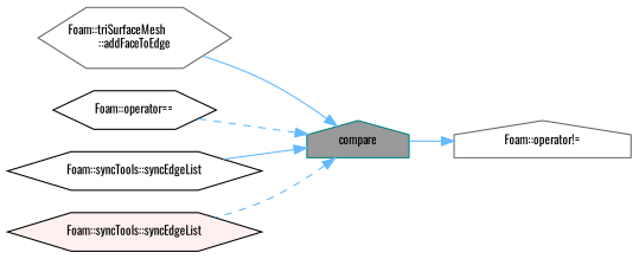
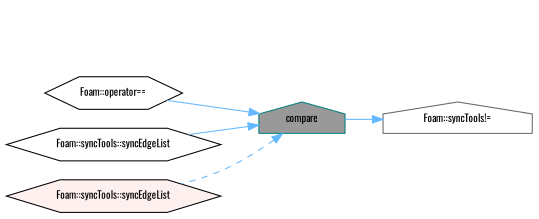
  digraph {
    fontname=Oswald
    rankdir=RL
    node [color=black fillcolor=white fontname=Oswald fontsize=10 shape=hexagon style=filled]
    edge [color=steelblue1 dir=back fontname=Oswald fontsize=10 labelfontname=Helvetica labelfontsize=10 style=solid]
    n1 [color=teal fillcolor=grey60 fontcolor=black height=0.2 label=compare shape=house width=0.4]
-   n2 [color=gray40 height=0.2 label="Foam::triSurfaceMesh\l::addFaceToEdge" width=0.4]
    n3 [height=0.2 label="Foam::operator==" width=0.4]
    n4 [height=0.2 label="Foam::syncTools::syncEdgeList" width=0.4]
    n5 [fillcolor="#FFF0F0" height=0.2 label="Foam::syncTools::syncEdgeList" width=0.4]
-   n6 [color=gray40 height=0.2 label="Foam::operator!=" shape=house width=0.4]
-   n1 -> n2
-   n1 -> n3 [style=dashed]
+   n6 [color=gray40 height=0.2 label="Foam::syncTools!=" shape=house width=0.4]
+   n1 -> n3
    n1 -> n4
    n1 -> n5 [style=dashed]
    n6 -> n1
  }
